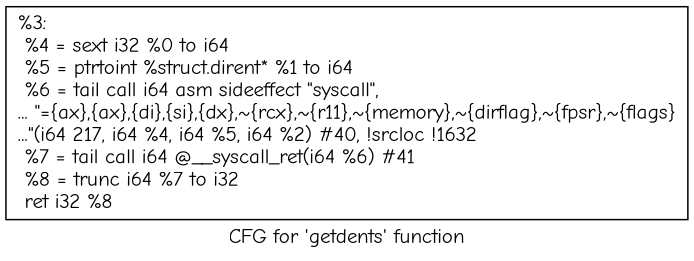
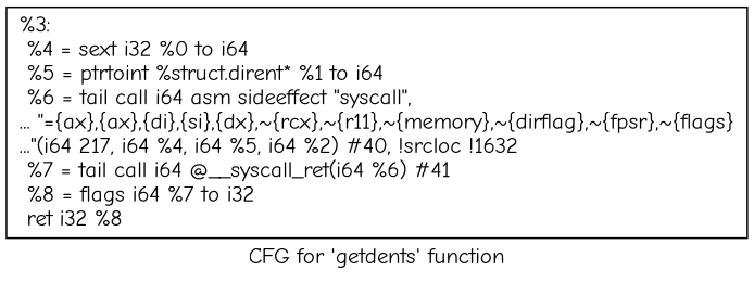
  digraph {
    label="CFG for 'getdents' function"
    fontname="Comic Neue"
-   n1 [label="{%3:\l  %4 = sext i32 %0 to i64\l  %5 = ptrtoint %struct.dirent* %1 to i64\l  %6 = tail call i64 asm sideeffect \"syscall\",\l... \"=\{ax\},\{ax\},\{di\},\{si\},\{dx\},~\{rcx\},~\{r11\},~\{memory\},~\{dirflag\},~\{fpsr\},~\{flags\}\l...\"(i64 217, i64 %4, i64 %5, i64 %2) #40, !srcloc !1632\l  %7 = tail call i64 @__syscall_ret(i64 %6) #41\l  %8 = trunc i64 %7 to i32\l  ret i32 %8\l}" shape=record style=filled fillcolor=white fontname="Comic Neue"]
+   n1 [label="{%3:\l  %4 = sext i32 %0 to i64\l  %5 = ptrtoint %struct.dirent* %1 to i64\l  %6 = tail call i64 asm sideeffect \"syscall\",\l... \"=\{ax\},\{ax\},\{di\},\{si\},\{dx\},~\{rcx\},~\{r11\},~\{memory\},~\{dirflag\},~\{fpsr\},~\{flags\}\l...\"(i64 217, i64 %4, i64 %5, i64 %2) #40, !srcloc !1632\l  %7 = tail call i64 @__syscall_ret(i64 %6) #41\l  %8 = flags i64 %7 to i32\l  ret i32 %8\l}" shape=record style=filled fillcolor=white fontname="Comic Neue"]
  }
